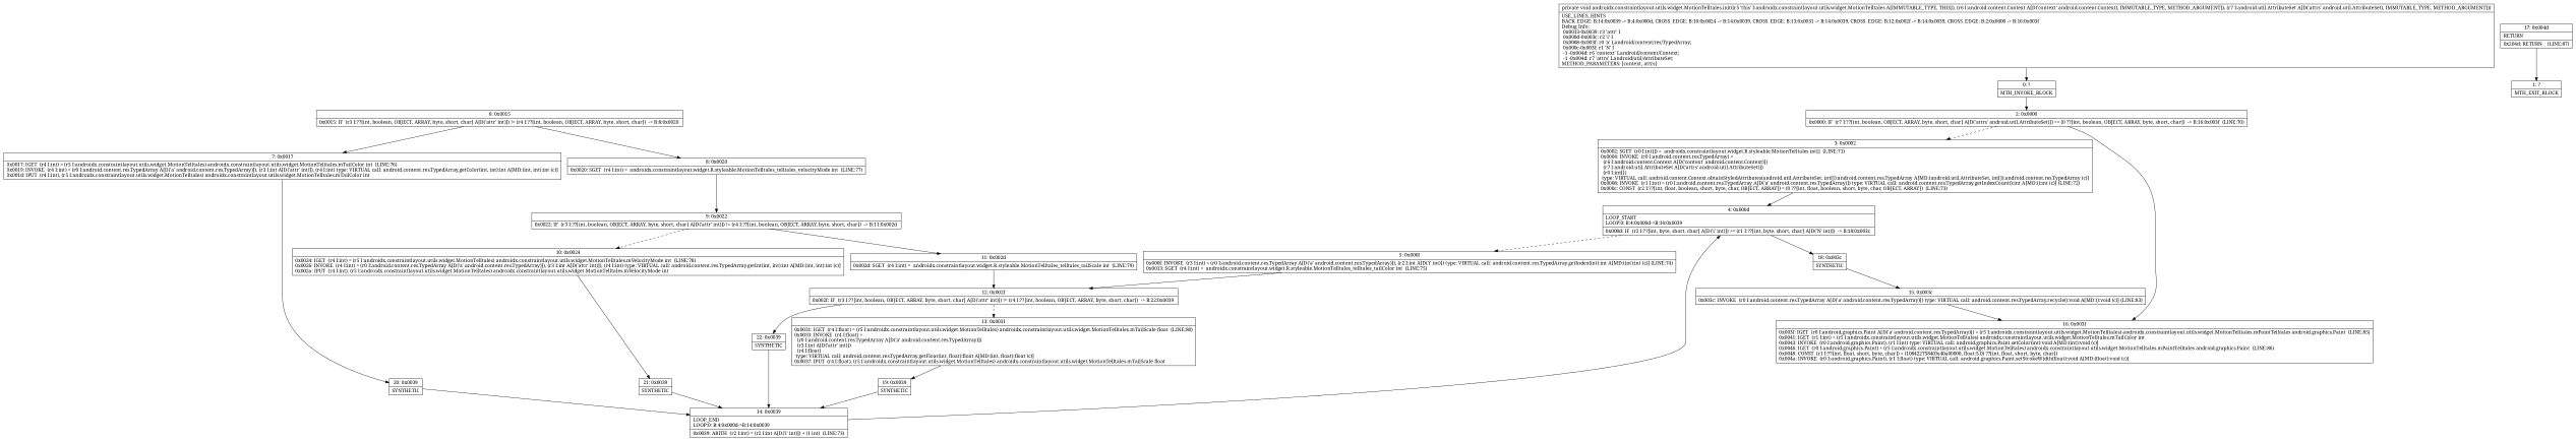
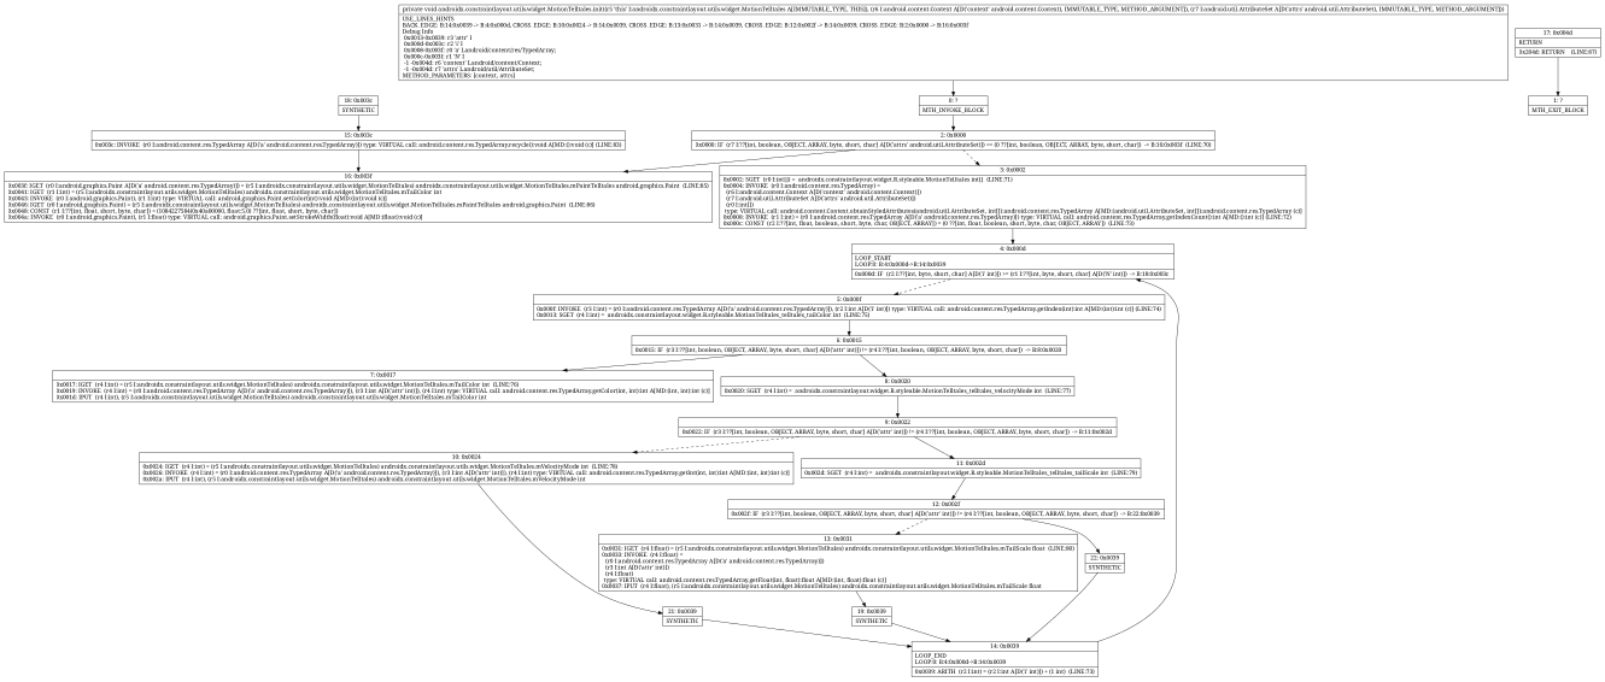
  digraph {
    fontname="Noto Serif"
    node [fontname="Noto Serif" shape=record]
    edge [fontname="Noto Serif"]
    n1 [label="{0\:\ ?|MTH_INVOKE_BLOCK\l}"]
    n2 [label="{2\:\ 0x0000|0x0000: IF  (r7 I:??[int, boolean, OBJECT, ARRAY, byte, short, char] A[D('attrs' android.util.AttributeSet)]) == (0 ??[int, boolean, OBJECT, ARRAY, byte, short, char])  \-\> B:16:0x003f  (LINE:70)\l}"]
    n3 [label="{3\:\ 0x0002|0x0002: SGET  (r0 I:int[]) =  androidx.constraintlayout.widget.R.styleable.MotionTelltales int[]  (LINE:71)\l0x0004: INVOKE  (r0 I:android.content.res.TypedArray) = \l  (r6 I:android.content.Context A[D('context' android.content.Context)])\l  (r7 I:android.util.AttributeSet A[D('attrs' android.util.AttributeSet)])\l  (r0 I:int[])\l type: VIRTUAL call: android.content.Context.obtainStyledAttributes(android.util.AttributeSet, int[]):android.content.res.TypedArray A[MD:(android.util.AttributeSet, int[]):android.content.res.TypedArray (c)]\l0x0008: INVOKE  (r1 I:int) = (r0 I:android.content.res.TypedArray A[D('a' android.content.res.TypedArray)]) type: VIRTUAL call: android.content.res.TypedArray.getIndexCount():int A[MD:():int (c)] (LINE:72)\l0x000c: CONST  (r2 I:??[int, float, boolean, short, byte, char, OBJECT, ARRAY]) = (0 ??[int, float, boolean, short, byte, char, OBJECT, ARRAY])  (LINE:73)\l}"]
    n4 [label="{16\:\ 0x003f|0x003f: IGET  (r0 I:android.graphics.Paint A[D('a' android.content.res.TypedArray)]) = (r5 I:androidx.constraintlayout.utils.widget.MotionTelltales) androidx.constraintlayout.utils.widget.MotionTelltales.mPaintTelltales android.graphics.Paint  (LINE:85)\l0x0041: IGET  (r1 I:int) = (r5 I:androidx.constraintlayout.utils.widget.MotionTelltales) androidx.constraintlayout.utils.widget.MotionTelltales.mTailColor int \l0x0043: INVOKE  (r0 I:android.graphics.Paint), (r1 I:int) type: VIRTUAL call: android.graphics.Paint.setColor(int):void A[MD:(int):void (c)]\l0x0046: IGET  (r0 I:android.graphics.Paint) = (r5 I:androidx.constraintlayout.utils.widget.MotionTelltales) androidx.constraintlayout.utils.widget.MotionTelltales.mPaintTelltales android.graphics.Paint  (LINE:86)\l0x0048: CONST  (r1 I:??[int, float, short, byte, char]) = (1084227584(0x40a00000, float:5.0) ??[int, float, short, byte, char]) \l0x004a: INVOKE  (r0 I:android.graphics.Paint), (r1 I:float) type: VIRTUAL call: android.graphics.Paint.setStrokeWidth(float):void A[MD:(float):void (c)]\l}"]
    n5 [label="{4\:\ 0x000d|LOOP_START\lLOOP:0: B:4:0x000d\-\>B:14:0x0039\l|0x000d: IF  (r2 I:??[int, byte, short, char] A[D('i' int)]) \>= (r1 I:??[int, byte, short, char] A[D('N' int)])  \-\> B:18:0x003c \l}"]
    n6 [label="{5\:\ 0x000f|0x000f: INVOKE  (r3 I:int) = (r0 I:android.content.res.TypedArray A[D('a' android.content.res.TypedArray)]), (r2 I:int A[D('i' int)]) type: VIRTUAL call: android.content.res.TypedArray.getIndex(int):int A[MD:(int):int (c)] (LINE:74)\l0x0013: SGET  (r4 I:int) =  androidx.constraintlayout.widget.R.styleable.MotionTelltales_telltales_tailColor int  (LINE:75)\l}"]
    n7 [label="{18\:\ 0x003c|SYNTHETIC\l}"]
    n8 [label="{6\:\ 0x0015|0x0015: IF  (r3 I:??[int, boolean, OBJECT, ARRAY, byte, short, char] A[D('attr' int)]) != (r4 I:??[int, boolean, OBJECT, ARRAY, byte, short, char])  \-\> B:8:0x0020 \l}"]
    n9 [label="{15\:\ 0x003c|0x003c: INVOKE  (r0 I:android.content.res.TypedArray A[D('a' android.content.res.TypedArray)]) type: VIRTUAL call: android.content.res.TypedArray.recycle():void A[MD:():void (c)] (LINE:83)\l}"]
    n10 [label="{7\:\ 0x0017|0x0017: IGET  (r4 I:int) = (r5 I:androidx.constraintlayout.utils.widget.MotionTelltales) androidx.constraintlayout.utils.widget.MotionTelltales.mTailColor int  (LINE:76)\l0x0019: INVOKE  (r4 I:int) = (r0 I:android.content.res.TypedArray A[D('a' android.content.res.TypedArray)]), (r3 I:int A[D('attr' int)]), (r4 I:int) type: VIRTUAL call: android.content.res.TypedArray.getColor(int, int):int A[MD:(int, int):int (c)]\l0x001d: IPUT  (r4 I:int), (r5 I:androidx.constraintlayout.utils.widget.MotionTelltales) androidx.constraintlayout.utils.widget.MotionTelltales.mTailColor int \l}"]
    n11 [label="{8\:\ 0x0020|0x0020: SGET  (r4 I:int) =  androidx.constraintlayout.widget.R.styleable.MotionTelltales_telltales_velocityMode int  (LINE:77)\l}"]
-   n12 [label="{20\:\ 0x0039|SYNTHETIC\l}"]
    n13 [label="{9\:\ 0x0022|0x0022: IF  (r3 I:??[int, boolean, OBJECT, ARRAY, byte, short, char] A[D('attr' int)]) != (r4 I:??[int, boolean, OBJECT, ARRAY, byte, short, char])  \-\> B:11:0x002d \l}"]
    n14 [label="{14\:\ 0x0039|LOOP_END\lLOOP:0: B:4:0x000d\-\>B:14:0x0039\l|0x0039: ARITH  (r2 I:int) = (r2 I:int A[D('i' int)]) + (1 int)  (LINE:73)\l}"]
    n15 [label="{10\:\ 0x0024|0x0024: IGET  (r4 I:int) = (r5 I:androidx.constraintlayout.utils.widget.MotionTelltales) androidx.constraintlayout.utils.widget.MotionTelltales.mVelocityMode int  (LINE:78)\l0x0026: INVOKE  (r4 I:int) = (r0 I:android.content.res.TypedArray A[D('a' android.content.res.TypedArray)]), (r3 I:int A[D('attr' int)]), (r4 I:int) type: VIRTUAL call: android.content.res.TypedArray.getInt(int, int):int A[MD:(int, int):int (c)]\l0x002a: IPUT  (r4 I:int), (r5 I:androidx.constraintlayout.utils.widget.MotionTelltales) androidx.constraintlayout.utils.widget.MotionTelltales.mVelocityMode int \l}"]
    n16 [label="{11\:\ 0x002d|0x002d: SGET  (r4 I:int) =  androidx.constraintlayout.widget.R.styleable.MotionTelltales_telltales_tailScale int  (LINE:79)\l}"]
    n17 [label="{21\:\ 0x0039|SYNTHETIC\l}"]
    n18 [label="{12\:\ 0x002f|0x002f: IF  (r3 I:??[int, boolean, OBJECT, ARRAY, byte, short, char] A[D('attr' int)]) != (r4 I:??[int, boolean, OBJECT, ARRAY, byte, short, char])  \-\> B:22:0x0039 \l}"]
    n19 [label="{13\:\ 0x0031|0x0031: IGET  (r4 I:float) = (r5 I:androidx.constraintlayout.utils.widget.MotionTelltales) androidx.constraintlayout.utils.widget.MotionTelltales.mTailScale float  (LINE:80)\l0x0033: INVOKE  (r4 I:float) = \l  (r0 I:android.content.res.TypedArray A[D('a' android.content.res.TypedArray)])\l  (r3 I:int A[D('attr' int)])\l  (r4 I:float)\l type: VIRTUAL call: android.content.res.TypedArray.getFloat(int, float):float A[MD:(int, float):float (c)]\l0x0037: IPUT  (r4 I:float), (r5 I:androidx.constraintlayout.utils.widget.MotionTelltales) androidx.constraintlayout.utils.widget.MotionTelltales.mTailScale float \l}"]
    n20 [label="{22\:\ 0x0039|SYNTHETIC\l}"]
    n21 [label="{19\:\ 0x0039|SYNTHETIC\l}"]
    n22 [label="{17\:\ 0x004d|RETURN\l|0x204d: RETURN    (LINE:87)\l}"]
    n23 [label="{1\:\ ?|MTH_EXIT_BLOCK\l}"]
    n24 [label="{private void androidx.constraintlayout.utils.widget.MotionTelltales.init((r5 'this' I:androidx.constraintlayout.utils.widget.MotionTelltales A[IMMUTABLE_TYPE, THIS]), (r6 I:android.content.Context A[D('context' android.content.Context), IMMUTABLE_TYPE, METHOD_ARGUMENT]), (r7 I:android.util.AttributeSet A[D('attrs' android.util.AttributeSet), IMMUTABLE_TYPE, METHOD_ARGUMENT]))  | USE_LINES_HINTS\lBACK_EDGE: B:14:0x0039 \-\> B:4:0x000d, CROSS_EDGE: B:10:0x0024 \-\> B:14:0x0039, CROSS_EDGE: B:13:0x0031 \-\> B:14:0x0039, CROSS_EDGE: B:12:0x002f \-\> B:14:0x0039, CROSS_EDGE: B:2:0x0000 \-\> B:16:0x003f\lDebug Info:\l  0x0013\-0x0039: r3 'attr' I\l  0x000d\-0x003c: r2 'i' I\l  0x0008\-0x003f: r0 'a' Landroid\/content\/res\/TypedArray;\l  0x000c\-0x003f: r1 'N' I\l  \-1 \-0x004d: r6 'context' Landroid\/content\/Context;\l  \-1 \-0x004d: r7 'attrs' Landroid\/util\/AttributeSet;\lMETHOD_PARAMETERS: [context, attrs]\l}"]
    n1 -> n2
    n2 -> n3 [style=dashed]
    n2 -> n4
    n3 -> n5
    n5 -> n6 [style=dashed]
-   n5 -> n7
-   n6 -> n18
+   n6 -> n8
    n7 -> n9
    n8 -> n10 [style=solid]
    n8 -> n11
    n9 -> n4
-   n10 -> n12
    n11 -> n13
-   n12 -> n14
    n13 -> n15 [style=dashed]
    n13 -> n16
    n14 -> n5
    n15 -> n17
    n16 -> n18
    n17 -> n14
    n18 -> n19 [style=dashed]
    n18 -> n20
    n19 -> n21
    n20 -> n14
    n21 -> n14
    n22 -> n23
    n24 -> n1
  }
